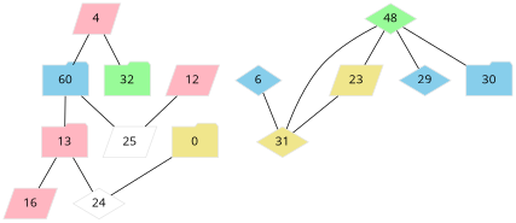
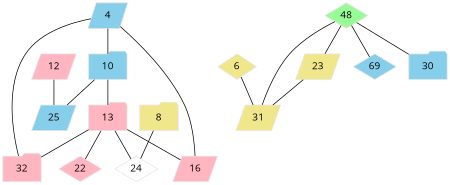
  graph {
    fontname="Open Sans"
    node [color=gray90 fillcolor=skyblue fontname="Open Sans" shape=diamond style=filled]
    edge [fontname="Open Sans" weight=1.0]
-   4 [fillcolor=lightpink shape=parallelogram]
-   10 [shape=folder label=60]
+   4 [shape=parallelogram]
+   10 [shape=folder]
    16 [fillcolor=lightpink shape=parallelogram]
-   32 [fillcolor=palegreen shape=folder]
+   32 [fillcolor=lightpink shape=folder]
    13 [fillcolor=lightpink shape=folder]
-   25 [fillcolor=white shape=parallelogram]
-   6
-   31 [fillcolor=khaki]
-   8 [fillcolor=khaki shape=folder label=0]
+   25 [shape=parallelogram]
+   6 [fillcolor=khaki]
+   31 [fillcolor=khaki shape=parallelogram]
+   8 [fillcolor=khaki shape=folder]
    24 [fillcolor=white]
+   22 [fillcolor=lightpink]
    12 [fillcolor=lightpink shape=parallelogram]
    n13 [fillcolor=palegreen label=48]
    23 [fillcolor=khaki shape=parallelogram]
-   29
+   29 [label=69]
    30 [shape=folder]
    4 -- 10
+   4 -- 16
    4 -- 32
    10 -- 13
    10 -- 25 [weight=2.0]
    13 -- 16
+   13 -- 32
    13 -- 24 [weight=2.0]
+   13 -- 22
    6 -- 31 [weight=2.0]
    8 -- 24
    12 -- 25
    n13 -- 31
    n13 -- 23
    n13 -- 29
    n13 -- 30
    23 -- 31
  }
